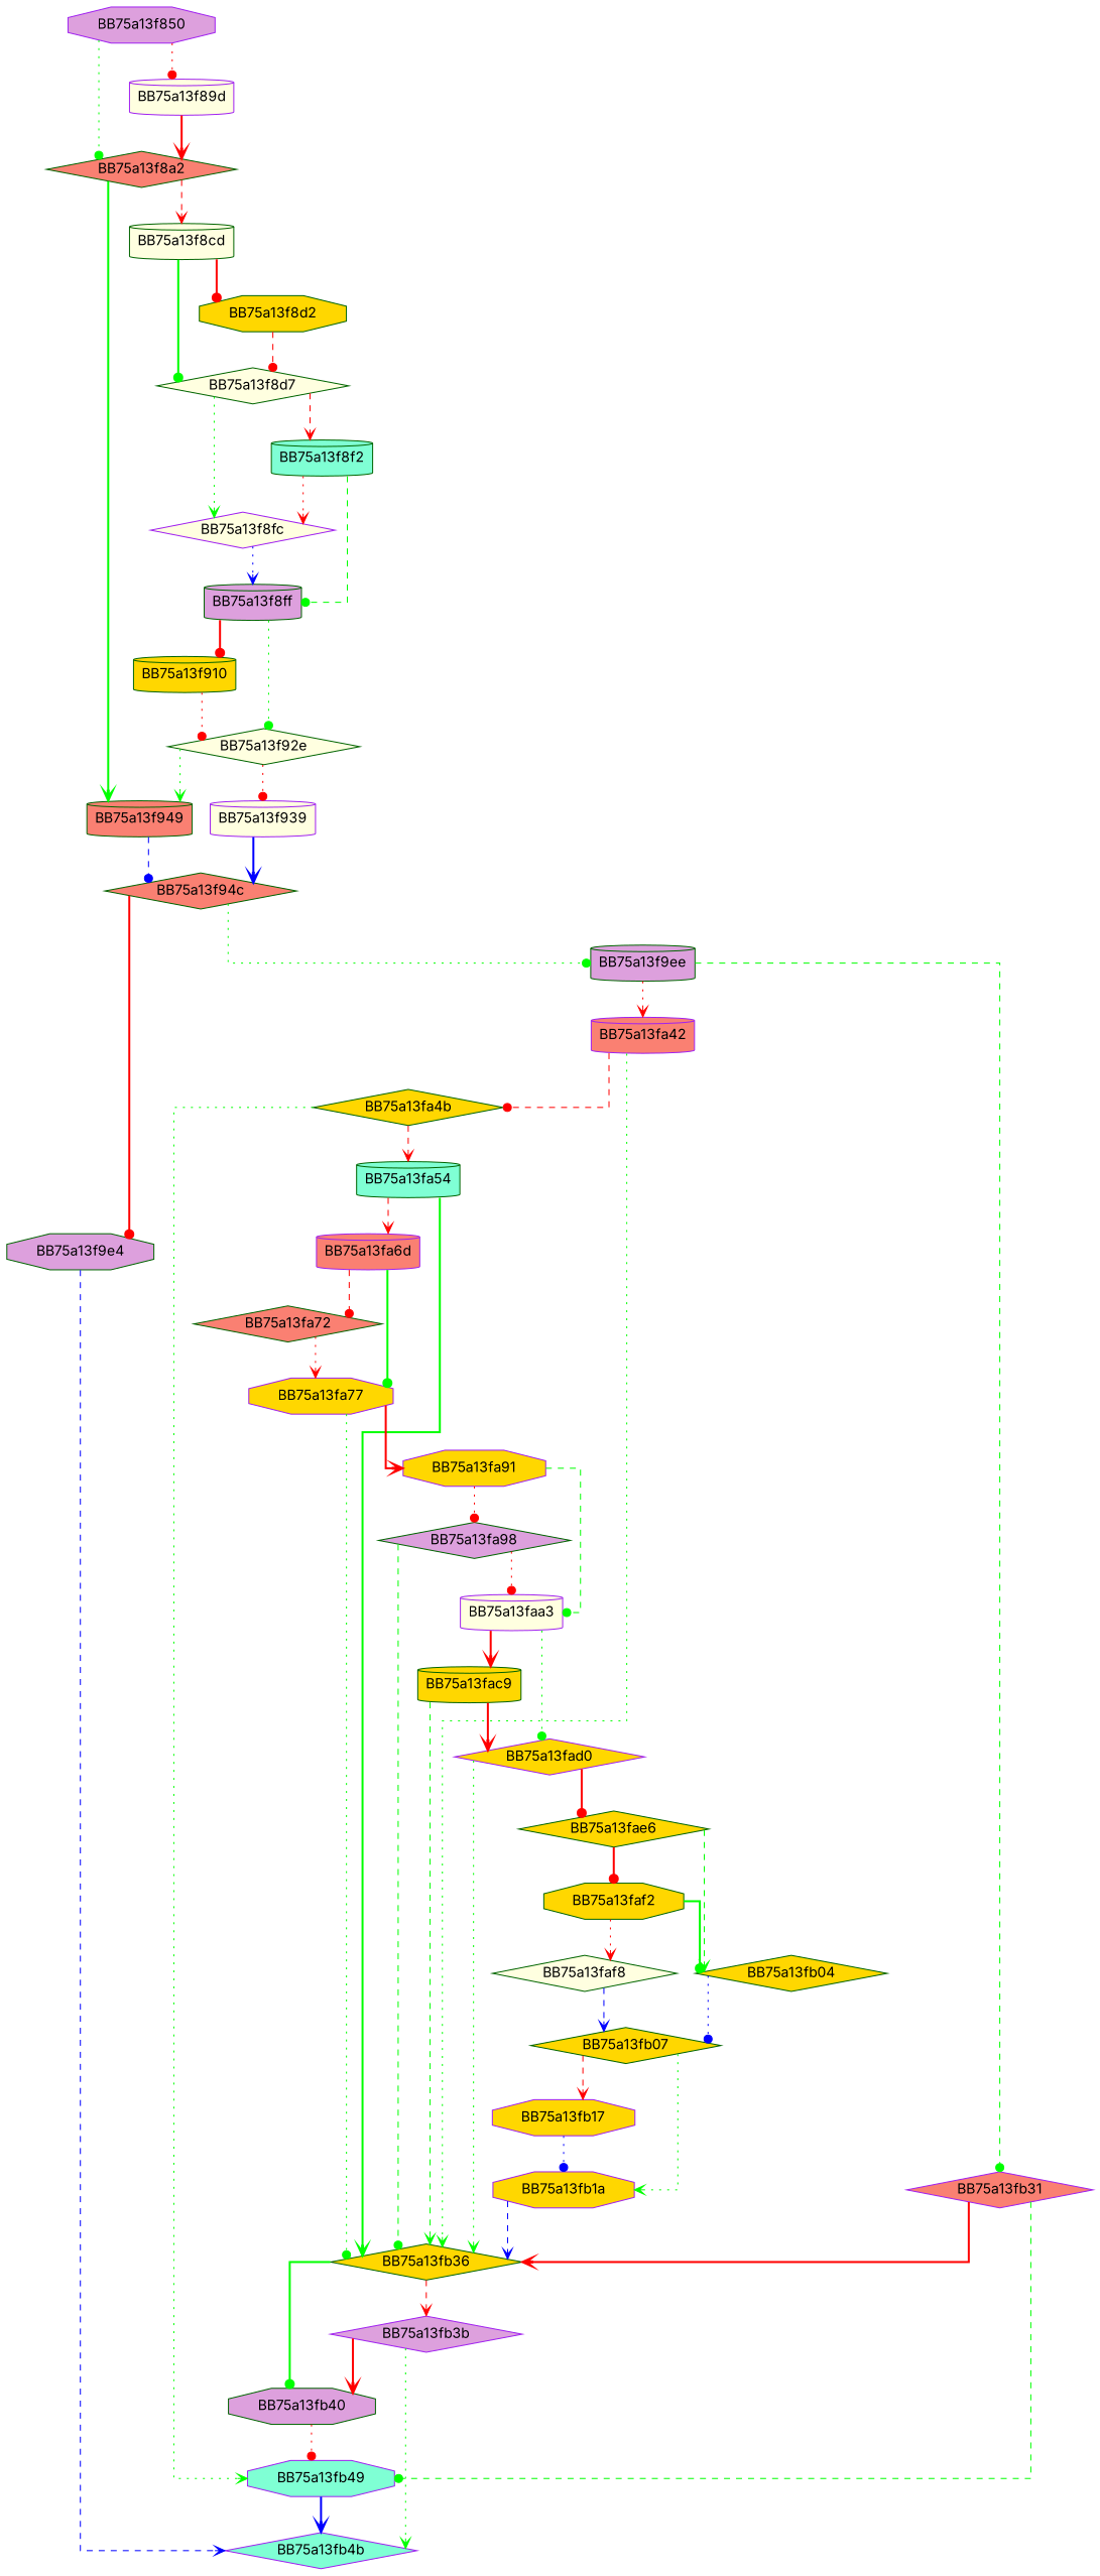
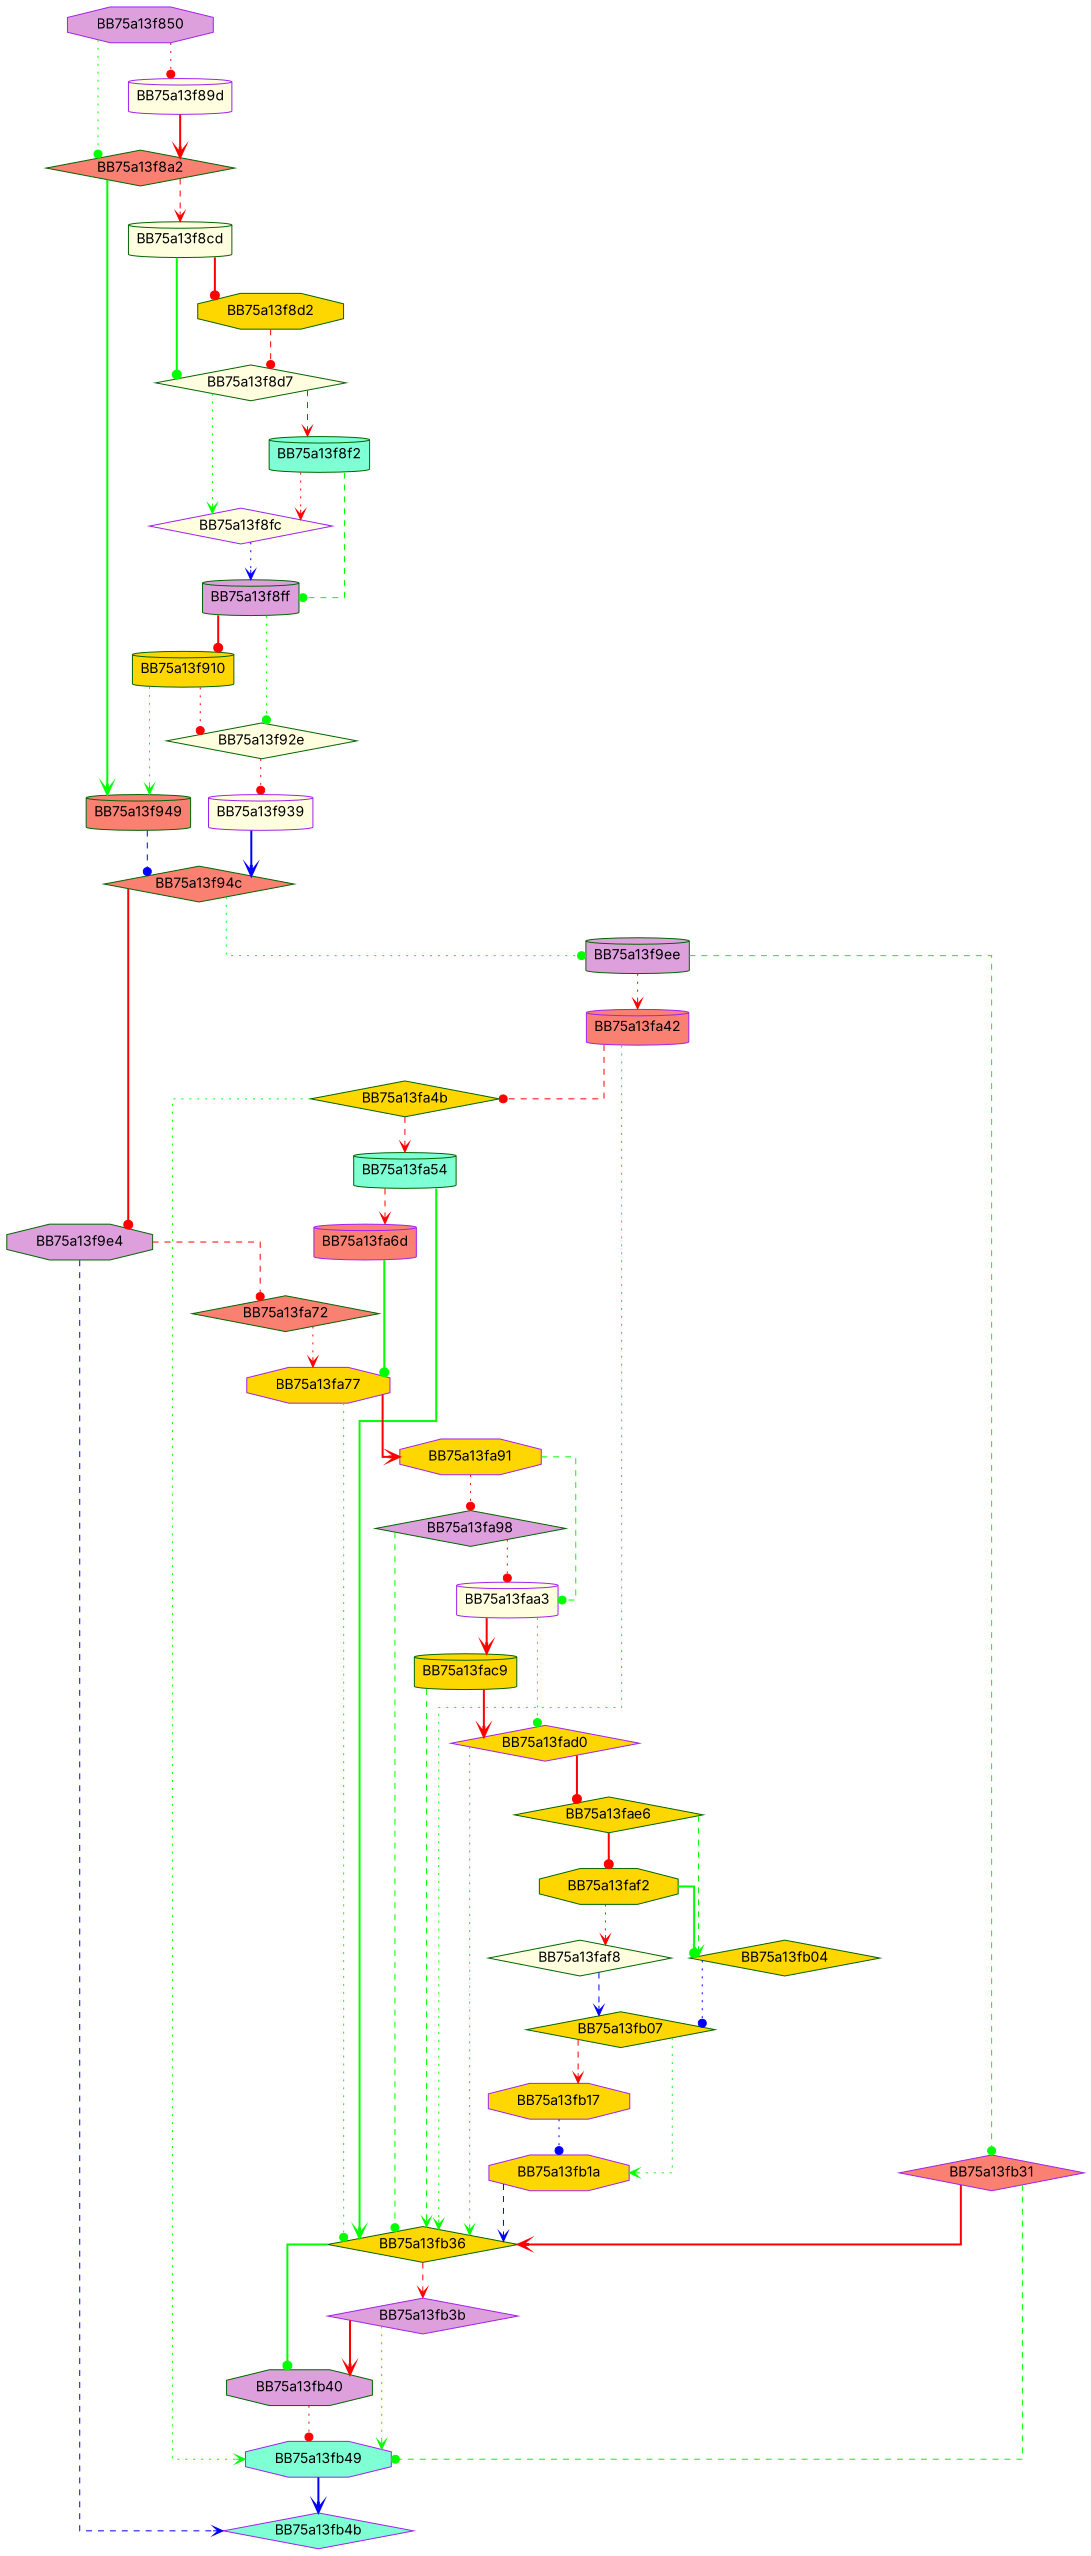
  digraph {
    fontname=Inter
    splines=ortho
    node [color=darkgreen fillcolor=gold fontname=Inter shape=diamond style=filled]
    edge [arrowhead=vee color=red fontname=Inter style=dotted]
    BB75a13f850 [color=purple fillcolor=plum shape=octagon]
    BB75a13f8a2 [fillcolor=salmon]
    BB75a13f89d [color=purple fillcolor=lightyellow shape=cylinder]
    BB75a13f949 [fillcolor=salmon shape=cylinder]
    BB75a13f8cd [fillcolor=lightyellow shape=cylinder]
    BB75a13f94c [fillcolor=salmon]
    BB75a13f8d7 [fillcolor=lightyellow]
    BB75a13f8d2 [shape=octagon]
    BB75a13f9ee [fillcolor=plum shape=cylinder]
    BB75a13f9e4 [fillcolor=plum shape=octagon]
    BB75a13f8fc [color=purple fillcolor=lightyellow]
    BB75a13f8f2 [fillcolor=aquamarine shape=cylinder]
    BB75a13f8ff [fillcolor=plum shape=cylinder]
    BB75a13f92e [fillcolor=lightyellow]
    BB75a13f910 [shape=cylinder]
    BB75a13f939 [color=purple fillcolor=lightyellow shape=cylinder]
    BB75a13fb31 [color=purple fillcolor=salmon]
    BB75a13fa42 [color=purple fillcolor=salmon shape=cylinder]
    BB75a13fb4b [color=purple fillcolor=aquamarine]
    BB75a13fb36
    BB75a13fb49 [color=purple fillcolor=aquamarine shape=octagon]
    BB75a13fa4b
    BB75a13fb40 [fillcolor=plum shape=octagon]
    BB75a13fb3b [color=purple fillcolor=plum]
    BB75a13fa54 [fillcolor=aquamarine shape=cylinder]
    BB75a13fa6d [color=purple fillcolor=salmon shape=cylinder]
    BB75a13fa77 [color=purple shape=octagon]
    BB75a13fa72 [fillcolor=salmon]
    BB75a13fa91 [color=purple shape=octagon]
    BB75a13faa3 [color=purple fillcolor=lightyellow shape=cylinder]
    BB75a13fa98 [fillcolor=plum]
    BB75a13fad0 [color=purple]
    BB75a13fac9 [shape=cylinder]
    BB75a13fae6
    BB75a13fb04
    BB75a13faf2 [shape=octagon]
    BB75a13fb07
    BB75a13faf8 [fillcolor=lightyellow]
    BB75a13fb1a [color=purple shape=octagon]
    BB75a13fb17 [color=purple shape=octagon]
    BB75a13f850 -> BB75a13f8a2 [arrowhead=dot color=green]
    BB75a13f850 -> BB75a13f89d [arrowhead=dot]
    BB75a13f8a2 -> BB75a13f949 [color=green style=bold]
    BB75a13f8a2 -> BB75a13f8cd [style=dashed]
    BB75a13f89d -> BB75a13f8a2 [style=bold]
    BB75a13f949 -> BB75a13f94c [arrowhead=dot color=blue style=dashed]
    BB75a13f8cd -> BB75a13f8d7 [arrowhead=dot color=green style=bold]
    BB75a13f8cd -> BB75a13f8d2 [arrowhead=dot style=bold]
    BB75a13f94c -> BB75a13f9ee [arrowhead=dot color=green]
    BB75a13f94c -> BB75a13f9e4 [arrowhead=dot style=bold]
    BB75a13f8d7 -> BB75a13f8fc [color=green]
    BB75a13f8d7 -> BB75a13f8f2 [style=dashed]
    BB75a13f8d2 -> BB75a13f8d7 [arrowhead=dot style=dashed]
    BB75a13f9ee -> BB75a13fb31 [arrowhead=dot color=green style=dashed]
    BB75a13f9ee -> BB75a13fa42
    BB75a13f9e4 -> BB75a13fb4b [color=blue style=dashed]
    BB75a13f8fc -> BB75a13f8ff [color=blue]
    BB75a13f8f2 -> BB75a13f8fc
    BB75a13f8f2 -> BB75a13f8ff [arrowhead=dot color=green style=dashed]
    BB75a13f8ff -> BB75a13f92e [arrowhead=dot color=green]
    BB75a13f8ff -> BB75a13f910 [arrowhead=dot style=bold]
-   BB75a13f92e -> BB75a13f949 [color=green]
+   BB75a13f910 -> BB75a13f949 [color=green]
    BB75a13f92e -> BB75a13f939 [arrowhead=dot]
    BB75a13f910 -> BB75a13f92e [arrowhead=dot]
    BB75a13f939 -> BB75a13f94c [color=blue style=bold]
    BB75a13fb31 -> BB75a13fb36 [style=bold]
    BB75a13fb31 -> BB75a13fb49 [arrowhead=dot color=green style=dashed]
    BB75a13fa42 -> BB75a13fb36 [color=green]
    BB75a13fa42 -> BB75a13fa4b [arrowhead=dot style=dashed]
    BB75a13fb36 -> BB75a13fb40 [arrowhead=dot color=green style=bold]
    BB75a13fb36 -> BB75a13fb3b [style=dashed]
    BB75a13fb49 -> BB75a13fb4b [color=blue style=bold]
    BB75a13fa4b -> BB75a13fb49 [color=green]
    BB75a13fa4b -> BB75a13fa54 [style=dashed]
    BB75a13fb40 -> BB75a13fb49 [arrowhead=dot]
-   BB75a13fb3b -> BB75a13fb4b [color=green]
+   BB75a13fb3b -> BB75a13fb49 [color=green]
    BB75a13fb3b -> BB75a13fb40 [style=bold]
    BB75a13fa54 -> BB75a13fb36 [color=green style=bold]
    BB75a13fa54 -> BB75a13fa6d [style=dashed]
    BB75a13fa6d -> BB75a13fa77 [arrowhead=dot color=green style=bold]
-   BB75a13fa6d -> BB75a13fa72 [arrowhead=dot style=dashed]
+   BB75a13f9e4 -> BB75a13fa72 [arrowhead=dot style=dashed]
    BB75a13fa77 -> BB75a13fb36 [arrowhead=dot color=green]
    BB75a13fa77 -> BB75a13fa91 [style=bold]
    BB75a13fa72 -> BB75a13fa77
    BB75a13fa91 -> BB75a13faa3 [arrowhead=dot color=green style=dashed]
    BB75a13fa91 -> BB75a13fa98 [arrowhead=dot]
    BB75a13faa3 -> BB75a13fad0 [arrowhead=dot color=green]
    BB75a13faa3 -> BB75a13fac9 [style=bold]
    BB75a13fa98 -> BB75a13fb36 [arrowhead=dot color=green style=dashed]
    BB75a13fa98 -> BB75a13faa3 [arrowhead=dot]
    BB75a13fad0 -> BB75a13fb36 [color=green]
    BB75a13fad0 -> BB75a13fae6 [arrowhead=dot style=bold]
    BB75a13fac9 -> BB75a13fb36 [color=green style=dashed]
    BB75a13fac9 -> BB75a13fad0 [style=bold]
    BB75a13fae6 -> BB75a13fb04 [color=green style=dashed]
    BB75a13fae6 -> BB75a13faf2 [arrowhead=dot style=bold]
    BB75a13fb04 -> BB75a13fb07 [arrowhead=dot color=blue]
    BB75a13faf2 -> BB75a13fb04 [arrowhead=dot color=green style=bold]
    BB75a13faf2 -> BB75a13faf8
    BB75a13fb07 -> BB75a13fb1a [color=green]
    BB75a13fb07 -> BB75a13fb17 [style=dashed]
    BB75a13faf8 -> BB75a13fb07 [color=blue style=dashed]
    BB75a13fb1a -> BB75a13fb36 [color=blue style=dashed]
    BB75a13fb17 -> BB75a13fb1a [arrowhead=dot color=blue]
  }
